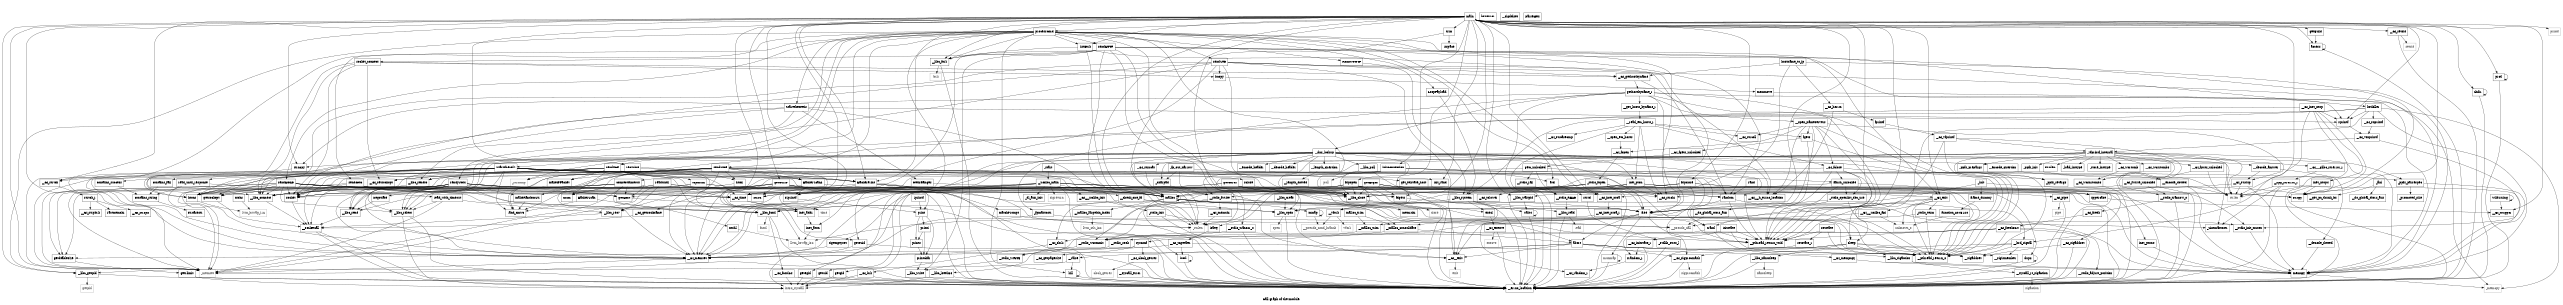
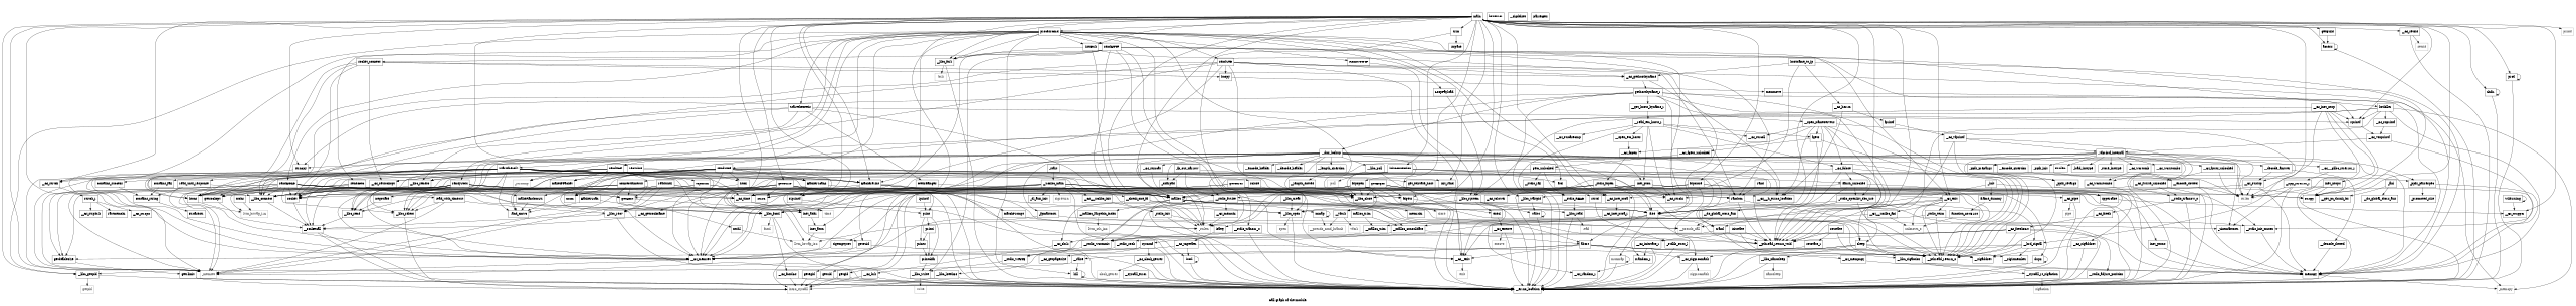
  digraph {
    label="Call graph of the module."
    node [shape=record]
    n1 [label="{__libc_fork}"]
    n2 [label="{__errno_location}"]
    n3 [color=gray50 fontcolor=gray50 label="{fork}"]
    n4 [label="{__libc_open}"]
    n5 [color=gray50 fontcolor=gray50 label="{open}"]
    n6 [label="{initConnection}"]
    n7 [label="{__GI_memset}"]
    n8 [label="{__GI_strchr}"]
    n9 [label="{strcpy}"]
    n10 [label="{socket}"]
    n11 [label="{atol}"]
    n12 [label="{connectTimeout}"]
    n13 [label="{__libc_close}"]
    n14 [color=gray50 fontcolor=gray50 label="{_memset}"]
    n15 [label="{__socketcall}"]
    n16 [label="{strtol}"]
    n17 [label="{htons}"]
    n18 [label="{getHost}"]
    n19 [label="{__libc_connect}"]
    n20 [label="{__libc_fcntl}"]
    n21 [label="{getsockopt}"]
    n22 [label="{__libc_select}"]
    n23 [color=gray50 fontcolor=gray50 label="{close}"]
    n24 [label="{__libc_creat}"]
    n25 [label="{__GI_pipe}"]
    n26 [color=gray50 fontcolor=gray50 label="{pipe}"]
    n27 [label="{contains_string}"]
    n28 [label="{strcasestr}"]
    n29 [label="{tcpcsum}"]
    n30 [label="{csum}"]
    n31 [label="{malloc}"]
    n32 [label="{free}"]
    n33 [color=gray50 fontcolor=gray50 label="{llvm_bswap_i16}"]
    n34 [label="{__pthread_return_0}"]
    n35 [label="{__pthread_return_void}"]
    n36 [label="{__malloc_largebin_index}"]
    n37 [label="{__malloc_consolidate}"]
    n38 [label="{mmap}"]
    n39 [label="{__GI_sbrk}"]
    n40 [label="{__malloc_trim}"]
    n41 [label="{abort}"]
    n42 [fontcolor=gray50 label="{munmap}"]
    n43 [label="{negotiate}"]
    n44 [label="{__libc_send}"]
    n45 [label="{hostname_to_ip}"]
    n46 [label="{__GI_herror}"]
    n47 [label="{__GI_inet_ntoa}"]
    n48 [label="{__GI_gethostbyname}"]
    n49 [label="{__GI___h_errno_location}"]
    n50 [label="{fprintf}"]
    n51 [label="{__GI_inet_ntoa_r}"]
    n52 [label="{gethostbyname_r}"]
    n53 [label="{listFork}"]
    n54 [label="{getdtablesize}"]
    n55 [label="{getrlimit}"]
    n56 [color=gray50 fontcolor=gray50 label="{int80_syscall}"]
    n57 [label="{ioctl}"]
    n58 [label="{makeIPPacket}"]
    n59 [label="{rand_cmwc}"]
    n60 [label="{sendUDP}"]
    n61 [label="{HackerScan2}"]
    n62 [label="{__libc_sendto}"]
    n63 [label="{__GI_setsockopt}"]
    n64 [label="{__GI_time}"]
    n65 [label="{htonl}"]
    n66 [label="{random}"]
    n67 [label="{srand}"]
    n68 [label="{init_rand}"]
    n69 [label="{HackerPrint}"]
    n70 [label="{makeRandomStr}"]
    n71 [label="{inet_addr}"]
    n72 [label="{szprintf}"]
    n73 [color=gray50 fontcolor=gray50 label="{time}"]
    n74 [color=gray50 fontcolor=gray50 label="{llvm_bswap_i32}"]
    n75 [label="{__GI_random_r}"]
    n76 [label="{srandom_r}"]
    n77 [color=gray50 fontcolor=gray50 label="{_strlen}"]
    n78 [label="{print}"]
    n79 [label="{sclose}"]
    n80 [label="{get_telstate_host}"]
    n81 [label="{read_until_response}"]
    n82 [label="{read_with_timeout}"]
    n83 [label="{__libc_recv}"]
    n84 [label="{geteuid}"]
    n85 [label="{getOurIP}"]
    n86 [label="{strstr}"]
    n87 [label="{__GI_getsockname}"]
    n88 [label="{fdgets}"]
    n89 [label="{inet_aton}"]
    n90 [label="{__libc_read}"]
    n91 [label="{getBuild}"]
    n92 [label="{access}"]
    n93 [label="{StartTheLelz}"]
    n94 [label="{contains_success}"]
    n95 [label="{contains_fail}"]
    n96 [label="{__GI_fcntl64}"]
    n97 [color=gray50 fontcolor=gray50 label="{fcntl}"]
    n98 [label="{sendCNC}"]
    n99 [label="{sleep}"]
    n100 [label="{__GI_sigprocmask}"]
    n101 [label="{__sigaddset}"]
    n102 [label="{__sigismember}"]
    n103 [label="{__libc_sigaction}"]
    n104 [label="{__libc_nanosleep}"]
    n105 [label="{matchPrompt}"]
    n106 [label="{readUntil}"]
    n107 [label="{__libc_getpid}"]
    n108 [color=gray50 fontcolor=gray50 label="{getpid}"]
    n109 [label="{StartTheNetis}"]
    n110 [label="{NetisRanges}"]
    n111 [label="{sprintf}"]
    n112 [label="{__GI_vsnprintf}"]
    n113 [label="{main}"]
    n114 [label="{processCmd}"]
    n115 [label="{chdir}"]
    n116 [label="{strncpy}"]
    n117 [label="{__GI_strtok}"]
    n118 [label="{prctl}"]
    n119 [label="{__GI_setsid}"]
    n120 [label="{__libc_waitpid}"]
    n121 [label="{__GI_toupper}"]
    n122 [color=gray50 fontcolor=gray50 label="{printf}"]
    n123 [label="{__bsd_signal}"]
    n124 [label="{__GI_exit}"]
    n125 [label="{trim}"]
    n126 [label="{fdpopen}"]
    n127 [label="{fdpclose}"]
    n128 [label="{recvLine}"]
    n129 [label="{LoopPayload}"]
    n130 [label="{botkiller}"]
    n131 [label="{RemoveTMP}"]
    n132 [label="{sendTCP}"]
    n133 [color=gray50 fontcolor=gray50 label="{_strncmp}"]
    n134 [label="{sendJUNK}"]
    n135 [label="{sendHOLD}"]
    n136 [label="{__GI__exit}"]
    n137 [label="{sendHTTP}"]
    n138 [label="{sendSTD}"]
    n139 [label="{kill}"]
    n140 [label="{strtok_r}"]
    n141 [color=gray50 fontcolor=gray50 label="{setsid}"]
    n142 [label="{wait4}"]
    n143 [label="{_stdio_term}"]
    n144 [color=gray50 fontcolor=gray50 label="{unknown_0}"]
    n145 [label="{__GI___uClibc_fini}"]
    n146 [label="{isspace}"]
    n147 [label="{__vfork}"]
    n148 [label="{dup2}"]
    n149 [label="{execl}"]
    n150 [label="{__GI_sigaddset}"]
    n151 [label="{sigemptyset}"]
    n152 [color=gray50 fontcolor=gray50 label="{vfork}"]
    n153 [color=gray50 fontcolor=gray50 label="{__pseudo_cond_branch}"]
    n154 [label="{__libc_system}"]
    n155 [label="{memcpy}"]
    n156 [label="{__GI_snprintf}"]
    n157 [color=gray50 fontcolor=gray50 label="{_memcpy}"]
    n158 [label="{HackerScan}"]
    n159 [label="{ntohl}"]
    n160 [label="{socket_connect}"]
    n161 [label="{bcopy}"]
    n162 [label="{memmove}"]
    n163 [color=gray50 fontcolor=gray50 label="{exit}"]
    n164 [label="{__libc_write}"]
+   n165 [color=gray50 fontcolor=gray50 label="{write}"]
    n166 [label="{__GI_fputs_unlocked}"]
    n167 [label="{__GI_fwrite_unlocked}"]
    n168 [color=gray50 fontcolor=gray50 label="{strlen}"]
    n169 [label="{__stdio_fwrite}"]
    n170 [label="{__stdio_trans2w_o}"]
    n171 [label="{__stdio_wcommit}"]
    n172 [label="{__stdio_WRITE}"]
    n173 [label="{memrchr}"]
    n174 [label="{__GI_memchr}"]
    n175 [label="{__GI_fseek}"]
    n176 [label="{strnlen}"]
    n177 [label="{__GI___glibc_strerror_r}"]
    n178 [label="{__xpg_strerror_r}"]
    n179 [label="{_uintmaxtostr}"]
    n180 [label="{__GI_strpbrk}"]
    n181 [label="{rawmemchr}"]
    n182 [label="{__GI_strspn}"]
    n183 [label="{isatty}"]
    n184 [label="{__GI_tcgetattr}"]
    n185 [label="{__GI_mempcpy}"]
    n186 [label="{__decode_dotted}"]
    n187 [label="{__length_dotted}"]
    n188 [label="{ntohs}"]
    n189 [label="{hstrerror}"]
    n190 [label="{__GI_vfprintf}"]
    n191 [label="{__dns_lookup}"]
    n192 [label="{__open_nameservers}"]
    n193 [label="{__get_hosts_byname_r}"]
    n194 [label="{__libc_poll}"]
    n195 [label="{__GI_strncat}"]
    n196 [label="{inet_pton}"]
    n197 [label="{__encode_header}"]
    n198 [label="{__decode_header}"]
    n199 [label="{__encode_question}"]
    n200 [label="{__length_question}"]
    n201 [label="{__decode_answer}"]
    n202 [label="{__GI_fclose}"]
    n203 [label="{__GI_fopen}"]
    n204 [label="{fgets}"]
    n205 [label="{__GI_strcoll}"]
    n206 [label="{__GI_strdup}"]
    n207 [label="{__read_etc_hosts_r}"]
    n208 [color=gray50 fontcolor=gray50 label="{read}"]
    n209 [color=gray50 fontcolor=gray50 label="{sigprocmask}"]
    n210 [label="{__stdio_init_mutex}"]
    n211 [label="{_vfprintf_internal}"]
    n212 [label="{_charpad}"]
    n213 [label="{_ppfs_init}"]
    n214 [label="{_ppfs_prepargs}"]
    n215 [label="{_ppfs_setargs}"]
    n216 [label="{_ppfs_parsespec}"]
    n217 [label="{__GI_wcrtomb}"]
    n218 [label="{__GI_wcsrtombs}"]
    n219 [label="{_load_inttype}"]
    n220 [label="{_store_inttype}"]
    n221 [label="{_fpmaxtostr}"]
    n222 [label="{_stdio_init}"]
    n223 [label="{_fp_out_narrow}"]
    n224 [label="{_promoted_size}"]
    n225 [label="{__GI_wcsnrtombs}"]
    n226 [color=gray50 fontcolor=gray50 label="{__pseudo_call}"]
    n227 [color=gray50 fontcolor=gray50 label="{poll}"]
    n228 [label="{inet_pton4}"]
    n229 [label="{__GI_tolower}"]
    n230 [label="{__encode_dotted}"]
    n231 [label="{_stdio_openlist_dec_use}"]
    n232 [label="{fflush_unlocked}"]
    n233 [label="{_stdio_fopen}"]
    n234 [label="{__GI_fgets_unlocked}"]
    n235 [label="{__open_etc_hosts}"]
    n236 [label="{__GI_strcasecmp}"]
    n237 [label="{__raise}"]
    n238 [label="{_dl_aux_init}"]
    n239 [label="{__GI_brk}"]
    n240 [label="{__GI_fseeko64}"]
    n241 [label="{__stdio_adjust_position}"]
    n242 [label="{__stdio_seek}"]
    n243 [label="{__libc_lseek64}"]
    n244 [label="{getc_unlocked}"]
    n245 [label="{__stdio_READ}"]
    n246 [label="{__stdio_rfill}"]
    n247 [label="{__stdio_trans2r_o}"]
    n248 [label="{inet_ntop4}"]
    n249 [label="{__GI_inet_ntop}"]
    n250 [label="{__do_global_ctors_aux}"]
    n251 [label="{_fini}"]
    n252 [label="{__get_pc_thunk_bx}"]
    n253 [label="{__do_global_dtors_aux}"]
    n254 [color=gray50 fontcolor=gray50 label="{llvm_ctlz_i32}"]
    n255 [color=gray50 fontcolor=gray50 label="{sigreturn}"]
    n256 [color=gray50 fontcolor=gray50 label="{sigaction}"]
    n257 [color=gray50 fontcolor=gray50 label="{clock_getres}"]
    n258 [color=gray50 fontcolor=gray50 label="{execve}"]
    n259 [color=black fontcolor=gray50 label="{nanosleep}"]
    n260 [label="{__syscall_rt_sigaction}"]
    n261 [label="{__sigdelset}"]
    n262 [label="{sysconf}"]
    n263 [label="{__GI_clock_getres}"]
    n264 [label="{__GI_getpagesize}"]
    n265 [label="{malloc_trim}"]
    n266 [label="{rand}"]
    n267 [label="{setstate}"]
    n268 [label="{setstate_r}"]
    n269 [label="{initstate}"]
    n270 [label="{__GI_initstate_r}"]
    n271 [label="{__GI_execve}"]
    n272 [label="{_stdlib_strto_l}"]
    n273 [label="{__check_one_fd}"]
    n274 [label="{__GI___uClibc_init}"]
    n275 [label="{__uClibc_main}"]
    n276 [label="{getegid}"]
    n277 [label="{getgid}"]
    n278 [label="{getuid}"]
    n279 [label="{__syscall_error}"]
    n280 [label="{_init}"]
    n281 [label="{frame_dummy}"]
    n282 [label="{function_8048120}"]
    n283 [label="{_start}"]
    n284 [label="{printchar}"]
    n285 [label="{prints}"]
    n286 [label="{printi}"]
    n287 [label="{zprintf}"]
    n288 [label="{parseHex}"]
    n289 [label="{wildString}"]
    n290 [label="{uppercase}"]
    n291 [label="{getBogos}"]
    n292 [label="{getCores}"]
    n1 -> n2
    n1 -> n3
    n4 -> n2
    n4 -> n5
    n6 -> n7
    n6 -> n8
    n6 -> n9
    n6 -> n10
    n6 -> n11
    n6 -> n12
    n6 -> n13
    n7 -> n14
    n10 -> n15
    n11 -> n16
    n12 -> n2
    n12 -> n14
    n12 -> n17
    n12 -> n18
    n12 -> n19
    n12 -> n20
    n12 -> n21
    n12 -> n22
    n13 -> n2
    n13 -> n23
    n15 -> n2
    n15 -> n56
    n16 -> n272
    n17 -> n33
    n18 -> n71
    n19 -> n15
    n20 -> n2
    n20 -> n96
    n20 -> n97
    n21 -> n15
-   n22 -> n2
+   n83 -> n2
    n22 -> n56
    n24 -> n4
    n25 -> n2
    n25 -> n26
    n27 -> n28
    n29 -> n17
    n29 -> n30
    n29 -> n31
    n29 -> n32
    n31 -> n2
    n31 -> n31
    n31 -> n32
    n31 -> n34
    n31 -> n35
    n31 -> n36
    n31 -> n37
    n31 -> n38
    n31 -> n39
    n32 -> n34
    n32 -> n35
    n32 -> n37
    n32 -> n40
    n32 -> n41
    n32 -> n42
    n36 -> n254
    n37 -> n41
    n37 -> n262
    n38 -> n38
    n38 -> n153
    n39 -> n239
    n40 -> n39
    n41 -> n7
    n41 -> n34
    n41 -> n100
    n41 -> n101
    n41 -> n103
    n41 -> n136
    n41 -> n237
    n42 -> n2
    n42 -> n42
    n43 -> n44
    n44 -> n15
    n45 -> n9
    n45 -> n46
    n45 -> n47
    n45 -> n48
    n46 -> n49
    n46 -> n50
    n47 -> n51
    n48 -> n49
    n48 -> n52
    n50 -> n190
    n51 -> n74
    n51 -> n179
    n52 -> n2
    n52 -> n32
    n52 -> n34
    n52 -> n35
    n52 -> n89
    n52 -> n116
    n52 -> n155
    n52 -> n191
    n52 -> n192
    n52 -> n193
    n53 -> n1
    n53 -> n31
    n53 -> n32
    n54 -> n55
    n55 -> n2
    n55 -> n56
    n57 -> n2
    n57 -> n57
    n58 -> n59
    n60 -> n10
    n60 -> n14
    n60 -> n17
    n60 -> n18
    n60 -> n30
    n60 -> n31
    n60 -> n58
    n60 -> n59
    n60 -> n61
    n60 -> n62
    n60 -> n63
    n60 -> n64
    n60 -> n65
    n60 -> n66
    n60 -> n67
    n60 -> n68
    n60 -> n69
    n60 -> n70
    n61 -> n66
    n61 -> n71
    n61 -> n72
    n62 -> n15
    n63 -> n15
    n64 -> n2
    n64 -> n73
    n65 -> n74
    n66 -> n34
    n66 -> n35
    n66 -> n75
    n67 -> n34
    n67 -> n35
    n67 -> n76
    n69 -> n7
    n69 -> n31
    n69 -> n32
    n69 -> n44
    n69 -> n77
    n69 -> n78
    n70 -> n59
    n71 -> n89
    n72 -> n78
    n76 -> n75
    n78 -> n284
    n78 -> n285
    n78 -> n286
    n79 -> n13
    n80 -> n47
    n81 -> n14
    n81 -> n27
    n81 -> n82
    n82 -> n14
    n82 -> n22
    n82 -> n83
    n83 -> n15
    n84 -> n2
    n84 -> n56
    n85 -> n4
    n85 -> n7
    n85 -> n9
    n85 -> n10
    n85 -> n13
    n85 -> n17
    n85 -> n19
    n85 -> n57
    n85 -> n71
    n85 -> n86
    n85 -> n87
    n85 -> n88
    n87 -> n15
    n88 -> n90
    n89 -> n74
    n90 -> n2
    n90 -> n208
    n91 -> n92
    n92 -> n2
    n92 -> n92
    n93 -> n2
    n93 -> n7
    n93 -> n10
    n93 -> n14
    n93 -> n17
    n93 -> n19
    n93 -> n20
    n93 -> n21
    n93 -> n22
    n93 -> n31
    n93 -> n44
    n93 -> n59
    n93 -> n61
    n93 -> n64
    n93 -> n67
    n93 -> n69
    n93 -> n77
    n93 -> n79
    n93 -> n80
    n93 -> n81
    n93 -> n94
    n93 -> n95
    n94 -> n27
    n95 -> n27
    n96 -> n2
    n96 -> n56
    n98 -> n10
    n98 -> n13
    n98 -> n17
    n98 -> n19
-   n98 -> n64
+   n98 -> n33
    n98 -> n71
    n98 -> n99
    n99 -> n2
    n99 -> n100
    n99 -> n101
    n99 -> n102
    n99 -> n103
    n99 -> n104
    n100 -> n2
    n100 -> n209
    n103 -> n155
    n103 -> n260
    n104 -> n2
    n104 -> n259
    n105 -> n77
    n106 -> n14
    n106 -> n22
    n106 -> n43
    n106 -> n83
    n106 -> n86
    n106 -> n105
    n107 -> n2
    n107 -> n108
    n109 -> n10
    n109 -> n17
    n109 -> n62
    n109 -> n77
    n109 -> n110
    n109 -> n111
    n110 -> n66
    n110 -> n71
    n110 -> n72
    n111 -> n112
    n112 -> n210
    n112 -> n211
    n113 -> n1
    n113 -> n6
    n113 -> n7
    n113 -> n9
    n113 -> n14
    n113 -> n31
    n113 -> n32
    n113 -> n47
    n113 -> n53
    n113 -> n64
    n113 -> n67
    n113 -> n68
    n113 -> n69
    n113 -> n72
    n113 -> n77
    n113 -> n84
    n113 -> n85
    n113 -> n86
    n113 -> n88
    n113 -> n91
    n113 -> n92
    n113 -> n99
    n113 -> n107
    n113 -> n111
    n113 -> n114
    n113 -> n115
    n113 -> n116
    n113 -> n117
    n113 -> n118
    n113 -> n119
    n113 -> n120
    n113 -> n121
    n113 -> n122
    n113 -> n123
    n113 -> n124
    n113 -> n125
    n113 -> n126
    n113 -> n127
    n113 -> n128
    n114 -> n1
    n114 -> n8
    n114 -> n11
    n114 -> n13
    n114 -> n47
    n114 -> n53
    n114 -> n60
    n114 -> n69
    n114 -> n93
    n114 -> n98
    n114 -> n107
    n114 -> n109
    n114 -> n117
    n114 -> n124
    n114 -> n129
    n114 -> n130
    n114 -> n131
    n114 -> n132
    n114 -> n133
    n114 -> n134
    n114 -> n135
    n114 -> n136
    n114 -> n137
    n114 -> n138
    n114 -> n139
    n115 -> n2
    n115 -> n115
    n116 -> n14
    n117 -> n140
    n118 -> n2
    n118 -> n118
    n119 -> n2
    n119 -> n141
    n120 -> n142
    n123 -> n2
    n123 -> n101
    n123 -> n102
    n123 -> n103
    n124 -> n34
    n124 -> n35
    n124 -> n136
    n124 -> n143
    n124 -> n144
    n124 -> n145
    n125 -> n77
    n125 -> n146
    n126 -> n13
    n126 -> n14
    n126 -> n25
    n126 -> n31
    n126 -> n54
    n126 -> n136
    n126 -> n147
    n126 -> n148
    n126 -> n149
    n127 -> n2
    n127 -> n13
    n127 -> n100
    n127 -> n120
    n127 -> n150
    n127 -> n151
    n128 -> n14
    n128 -> n22
    n128 -> n69
    n128 -> n83
    n129 -> n154
    n130 -> n7
    n130 -> n99
    n130 -> n111
    n130 -> n154
    n130 -> n155
    n130 -> n156
    n130 -> n157
    n131 -> n154
    n132 -> n10
    n132 -> n17
    n132 -> n18
    n132 -> n29
    n132 -> n30
    n132 -> n58
    n132 -> n59
    n132 -> n61
    n132 -> n62
    n132 -> n63
    n132 -> n64
    n132 -> n65
    n132 -> n69
    n132 -> n117
    n132 -> n133
    n134 -> n2
    n134 -> n7
    n134 -> n10
    n134 -> n13
    n134 -> n14
    n134 -> n17
    n134 -> n18
    n134 -> n19
    n134 -> n20
    n134 -> n21
    n134 -> n22
    n134 -> n31
    n134 -> n44
    n134 -> n54
    n134 -> n64
    n134 -> n70
    n135 -> n2
    n135 -> n7
    n135 -> n10
    n135 -> n13
    n135 -> n14
    n135 -> n17
    n135 -> n18
    n135 -> n19
    n135 -> n20
    n135 -> n21
    n135 -> n22
    n135 -> n31
    n135 -> n54
    n135 -> n64
    n136 -> n163
    n137 -> n1
    n137 -> n13
    n137 -> n64
    n137 -> n66
    n137 -> n77
    n137 -> n111
    n137 -> n136
    n137 -> n155
    n137 -> n160
    n137 -> n164
    n138 -> n10
    n138 -> n13
    n138 -> n19
    n138 -> n44
    n138 -> n48
    n138 -> n64
    n138 -> n66
    n138 -> n136
    n138 -> n155
    n138 -> n161
    n139 -> n2
    n139 -> n139
    n140 -> n180
    n140 -> n181
    n140 -> n182
    n142 -> n2
    n142 -> n142
    n143 -> n34
    n143 -> n171
    n143 -> n210
    n145 -> n144
    n145 -> n226
    n147 -> n152
    n147 -> n153
    n148 -> n2
    n148 -> n148
    n149 -> n271
    n150 -> n2
    n150 -> n101
    n151 -> n7
    n154 -> n123
    n154 -> n136
    n154 -> n142
    n154 -> n147
    n154 -> n149
    n155 -> n157
    n156 -> n112
    n158 -> n59
    n158 -> n159
    n159 -> n74
    n160 -> n10
    n160 -> n17
    n160 -> n19
    n160 -> n48
    n160 -> n63
    n160 -> n161
    n161 -> n162
    n162 -> n157
    n164 -> n2
+   n164 -> n165
    n166 -> n167
    n166 -> n168
    n167 -> n2
    n167 -> n169
    n167 -> n170
    n169 -> n155
    n169 -> n171
    n169 -> n172
    n169 -> n173
    n169 -> n174
    n170 -> n2
    n170 -> n175
    n171 -> n172
    n172 -> n164
    n174 -> n77
    n175 -> n240
    n177 -> n178
    n178 -> n2
    n178 -> n155
    n178 -> n168
    n178 -> n179
    n183 -> n184
    n184 -> n7
    n184 -> n57
    n184 -> n185
    n185 -> n155
    n186 -> n155
    n188 -> n33
    n190 -> n34
    n190 -> n35
    n190 -> n170
    n190 -> n211
    n191 -> n2
    n191 -> n7
    n191 -> n10
    n191 -> n13
    n191 -> n19
    n191 -> n31
    n191 -> n32
    n191 -> n34
    n191 -> n35
    n191 -> n44
    n191 -> n49
    n191 -> n71
    n191 -> n83
    n191 -> n116
    n191 -> n155
    n191 -> n168
    n191 -> n194
    n191 -> n195
    n191 -> n196
    n191 -> n197
    n191 -> n198
    n191 -> n199
    n191 -> n200
    n191 -> n201
    n192 -> n32
    n192 -> n34
    n192 -> n35
    n192 -> n49
    n192 -> n202
    n192 -> n203
    n192 -> n204
    n192 -> n205
    n192 -> n206
    n193 -> n207
    n194 -> n2
    n194 -> n227
    n195 -> n77
    n196 -> n2
    n196 -> n7
    n196 -> n8
    n196 -> n155
    n196 -> n228
    n196 -> n229
    n199 -> n230
    n200 -> n187
    n201 -> n186
    n201 -> n206
    n202 -> n13
    n202 -> n32
    n202 -> n34
    n202 -> n35
    n202 -> n231
    n202 -> n232
    n203 -> n233
    n204 -> n34
    n204 -> n35
    n204 -> n234
    n206 -> n31
    n206 -> n155
    n206 -> n168
    n207 -> n2
    n207 -> n8
    n207 -> n196
    n207 -> n202
    n207 -> n204
    n207 -> n205
    n207 -> n235
    n207 -> n236
    n210 -> n155
    n211 -> n2
    n211 -> n166
    n211 -> n168
    n211 -> n169
    n211 -> n176
    n211 -> n177
    n211 -> n179
    n211 -> n212
    n211 -> n213
    n211 -> n214
    n211 -> n215
    n211 -> n216
    n211 -> n217
    n211 -> n218
    n211 -> n219
    n211 -> n220
    n211 -> n221
    n212 -> n169
    n213 -> n7
    n213 -> n216
    n214 -> n215
    n216 -> n155
    n216 -> n224
    n217 -> n225
    n218 -> n225
    n221 -> n7
    n221 -> n226
    n222 -> n2
    n222 -> n183
    n223 -> n168
    n223 -> n169
    n223 -> n212
    n225 -> n2
    n228 -> n155
    n230 -> n8
    n230 -> n155
    n230 -> n168
    n231 -> n32
    n231 -> n34
    n231 -> n35
    n232 -> n34
    n232 -> n35
    n232 -> n171
    n232 -> n231
    n233 -> n2
    n233 -> n4
    n233 -> n20
    n233 -> n31
    n233 -> n32
    n233 -> n34
    n233 -> n35
    n233 -> n183
    n233 -> n210
    n234 -> n244
    n235 -> n203
    n237 -> n107
    n237 -> n139
    n239 -> n2
    n239 -> n56
    n240 -> n2
    n240 -> n34
    n240 -> n35
    n240 -> n171
    n240 -> n241
    n240 -> n242
    n241 -> n2
    n242 -> n243
    n243 -> n2
    n243 -> n56
    n244 -> n232
    n244 -> n245
    n244 -> n246
    n244 -> n247
    n245 -> n90
    n246 -> n245
    n247 -> n2
    n247 -> n171
    n248 -> n2
    n248 -> n9
    n248 -> n168
    n249 -> n2
    n249 -> n7
    n249 -> n9
    n249 -> n111
    n249 -> n168
    n249 -> n248
    n250 -> n226
    n251 -> n252
    n251 -> n253
    n260 -> n2
    n260 -> n256
    n262 -> n2
    n262 -> n54
    n262 -> n263
    n262 -> n264
    n263 -> n2
    n263 -> n257
    n265 -> n37
    n265 -> n40
    n266 -> n66
    n267 -> n34
    n267 -> n35
    n267 -> n268
    n268 -> n2
    n269 -> n34
    n269 -> n35
    n269 -> n270
    n270 -> n2
    n270 -> n76
    n271 -> n2
    n271 -> n258
    n272 -> n2
    n273 -> n4
    n273 -> n20
    n273 -> n41
    n274 -> n222
    n275 -> n2
    n275 -> n7
    n275 -> n49
    n275 -> n84
    n275 -> n124
    n275 -> n155
    n275 -> n226
    n275 -> n238
    n275 -> n255
    n275 -> n273
    n275 -> n274
    n275 -> n276
    n275 -> n277
    n275 -> n278
    n276 -> n2
    n276 -> n56
    n277 -> n2
    n277 -> n56
    n278 -> n2
    n278 -> n56
    n279 -> n2
    n280 -> n250
    n280 -> n252
    n280 -> n281
    n281 -> n282
    n282 -> n144
    n283 -> n275
    n284 -> n164
    n285 -> n284
    n286 -> n284
    n286 -> n285
    n287 -> n78
    n289 -> n121
    n289 -> n289
    n290 -> n121
    n291 -> n4
    n291 -> n7
    n291 -> n8
    n291 -> n9
    n291 -> n13
    n291 -> n77
    n291 -> n86
    n291 -> n88
    n291 -> n290
    n292 -> n4
    n292 -> n7
    n292 -> n13
    n292 -> n86
    n292 -> n88
    n292 -> n290
  }
